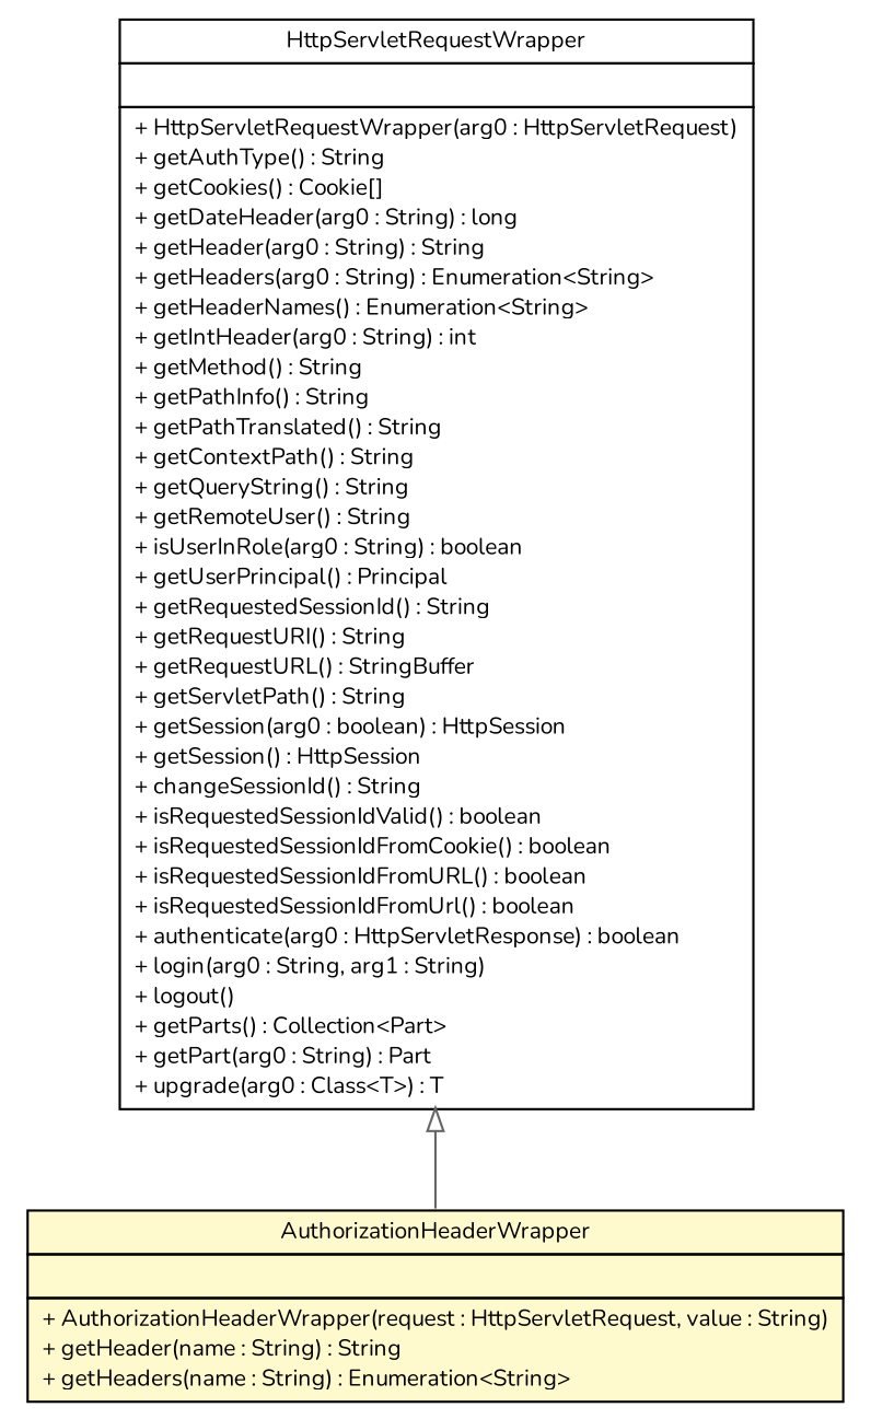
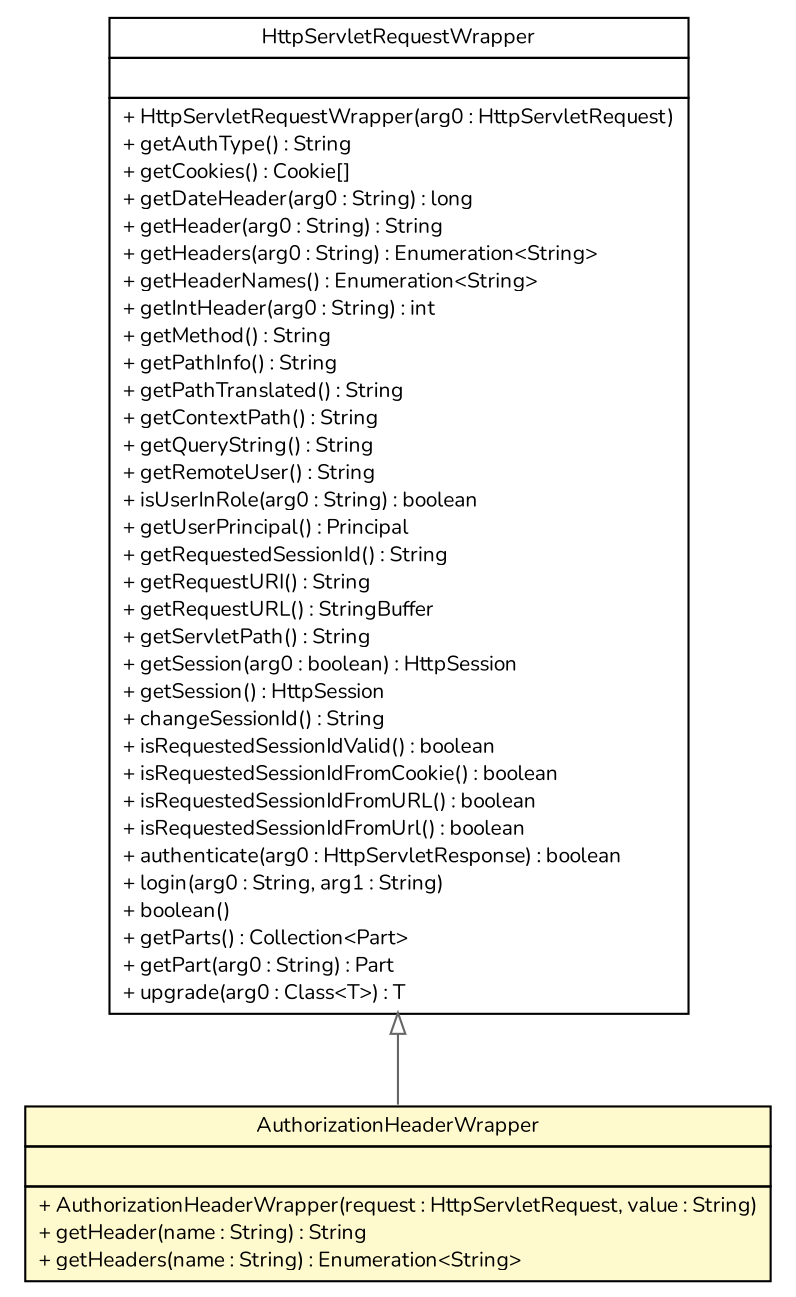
  digraph {
    nodesep=0.25
    ranksep=0.5
    fontname=Nunito
    node [fontcolor=black fontname=Nunito fontsize=10.0 shape=plaintext]
    n1 [label=<<table title="com.yirendai.oss.environment.configserver.AuthorizationHeaderWrapper" border="0" cellborder="1" cellspacing="0" cellpadding="2" port="p" bgcolor="lemonChiffon" href="./AuthorizationHeaderWrapper.html"> 		<tr><td><table border="0" cellspacing="0" cellpadding="1"> <tr><td align="center" balign="center"> AuthorizationHeaderWrapper </td></tr> 		</table></td></tr> 		<tr><td><table border="0" cellspacing="0" cellpadding="1"> <tr><td align="left" balign="left">  </td></tr> 		</table></td></tr> 		<tr><td><table border="0" cellspacing="0" cellpadding="1"> <tr><td align="left" balign="left"> + AuthorizationHeaderWrapper(request : HttpServletRequest, value : String) </td></tr> <tr><td align="left" balign="left"> + getHeader(name : String) : String </td></tr> <tr><td align="left" balign="left"> + getHeaders(name : String) : Enumeration&lt;String&gt; </td></tr> 		</table></td></tr> 		</table>>]
-   n2 [label=<<table title="javax.servlet.http.HttpServletRequestWrapper" border="0" cellborder="1" cellspacing="0" cellpadding="2" port="p" href="http://java.sun.com/j2se/1.4.2/docs/api/javax/servlet/http/HttpServletRequestWrapper.html"> 		<tr><td><table border="0" cellspacing="0" cellpadding="1"> <tr><td align="center" balign="center"> HttpServletRequestWrapper </td></tr> 		</table></td></tr> 		<tr><td><table border="0" cellspacing="0" cellpadding="1"> <tr><td align="left" balign="left">  </td></tr> 		</table></td></tr> 		<tr><td><table border="0" cellspacing="0" cellpadding="1"> <tr><td align="left" balign="left"> + HttpServletRequestWrapper(arg0 : HttpServletRequest) </td></tr> <tr><td align="left" balign="left"> + getAuthType() : String </td></tr> <tr><td align="left" balign="left"> + getCookies() : Cookie[] </td></tr> <tr><td align="left" balign="left"> + getDateHeader(arg0 : String) : long </td></tr> <tr><td align="left" balign="left"> + getHeader(arg0 : String) : String </td></tr> <tr><td align="left" balign="left"> + getHeaders(arg0 : String) : Enumeration&lt;String&gt; </td></tr> <tr><td align="left" balign="left"> + getHeaderNames() : Enumeration&lt;String&gt; </td></tr> <tr><td align="left" balign="left"> + getIntHeader(arg0 : String) : int </td></tr> <tr><td align="left" balign="left"> + getMethod() : String </td></tr> <tr><td align="left" balign="left"> + getPathInfo() : String </td></tr> <tr><td align="left" balign="left"> + getPathTranslated() : String </td></tr> <tr><td align="left" balign="left"> + getContextPath() : String </td></tr> <tr><td align="left" balign="left"> + getQueryString() : String </td></tr> <tr><td align="left" balign="left"> + getRemoteUser() : String </td></tr> <tr><td align="left" balign="left"> + isUserInRole(arg0 : String) : boolean </td></tr> <tr><td align="left" balign="left"> + getUserPrincipal() : Principal </td></tr> <tr><td align="left" balign="left"> + getRequestedSessionId() : String </td></tr> <tr><td align="left" balign="left"> + getRequestURI() : String </td></tr> <tr><td align="left" balign="left"> + getRequestURL() : StringBuffer </td></tr> <tr><td align="left" balign="left"> + getServletPath() : String </td></tr> <tr><td align="left" balign="left"> + getSession(arg0 : boolean) : HttpSession </td></tr> <tr><td align="left" balign="left"> + getSession() : HttpSession </td></tr> <tr><td align="left" balign="left"> + changeSessionId() : String </td></tr> <tr><td align="left" balign="left"> + isRequestedSessionIdValid() : boolean </td></tr> <tr><td align="left" balign="left"> + isRequestedSessionIdFromCookie() : boolean </td></tr> <tr><td align="left" balign="left"> + isRequestedSessionIdFromURL() : boolean </td></tr> <tr><td align="left" balign="left"> + isRequestedSessionIdFromUrl() : boolean </td></tr> <tr><td align="left" balign="left"> + authenticate(arg0 : HttpServletResponse) : boolean </td></tr> <tr><td align="left" balign="left"> + login(arg0 : String, arg1 : String) </td></tr> <tr><td align="left" balign="left"> + logout() </td></tr> <tr><td align="left" balign="left"> + getParts() : Collection&lt;Part&gt; </td></tr> <tr><td align="left" balign="left"> + getPart(arg0 : String) : Part </td></tr> <tr><td align="left" balign="left"> + upgrade(arg0 : Class&lt;T&gt;) : T </td></tr> 		</table></td></tr> 		</table>>]
+   n2 [label=<<table title="javax.servlet.http.HttpServletRequestWrapper" border="0" cellborder="1" cellspacing="0" cellpadding="2" port="p" href="http://java.sun.com/j2se/1.4.2/docs/api/javax/servlet/http/HttpServletRequestWrapper.html"> 		<tr><td><table border="0" cellspacing="0" cellpadding="1"> <tr><td align="center" balign="center"> HttpServletRequestWrapper </td></tr> 		</table></td></tr> 		<tr><td><table border="0" cellspacing="0" cellpadding="1"> <tr><td align="left" balign="left">  </td></tr> 		</table></td></tr> 		<tr><td><table border="0" cellspacing="0" cellpadding="1"> <tr><td align="left" balign="left"> + HttpServletRequestWrapper(arg0 : HttpServletRequest) </td></tr> <tr><td align="left" balign="left"> + getAuthType() : String </td></tr> <tr><td align="left" balign="left"> + getCookies() : Cookie[] </td></tr> <tr><td align="left" balign="left"> + getDateHeader(arg0 : String) : long </td></tr> <tr><td align="left" balign="left"> + getHeader(arg0 : String) : String </td></tr> <tr><td align="left" balign="left"> + getHeaders(arg0 : String) : Enumeration&lt;String&gt; </td></tr> <tr><td align="left" balign="left"> + getHeaderNames() : Enumeration&lt;String&gt; </td></tr> <tr><td align="left" balign="left"> + getIntHeader(arg0 : String) : int </td></tr> <tr><td align="left" balign="left"> + getMethod() : String </td></tr> <tr><td align="left" balign="left"> + getPathInfo() : String </td></tr> <tr><td align="left" balign="left"> + getPathTranslated() : String </td></tr> <tr><td align="left" balign="left"> + getContextPath() : String </td></tr> <tr><td align="left" balign="left"> + getQueryString() : String </td></tr> <tr><td align="left" balign="left"> + getRemoteUser() : String </td></tr> <tr><td align="left" balign="left"> + isUserInRole(arg0 : String) : boolean </td></tr> <tr><td align="left" balign="left"> + getUserPrincipal() : Principal </td></tr> <tr><td align="left" balign="left"> + getRequestedSessionId() : String </td></tr> <tr><td align="left" balign="left"> + getRequestURI() : String </td></tr> <tr><td align="left" balign="left"> + getRequestURL() : StringBuffer </td></tr> <tr><td align="left" balign="left"> + getServletPath() : String </td></tr> <tr><td align="left" balign="left"> + getSession(arg0 : boolean) : HttpSession </td></tr> <tr><td align="left" balign="left"> + getSession() : HttpSession </td></tr> <tr><td align="left" balign="left"> + changeSessionId() : String </td></tr> <tr><td align="left" balign="left"> + isRequestedSessionIdValid() : boolean </td></tr> <tr><td align="left" balign="left"> + isRequestedSessionIdFromCookie() : boolean </td></tr> <tr><td align="left" balign="left"> + isRequestedSessionIdFromURL() : boolean </td></tr> <tr><td align="left" balign="left"> + isRequestedSessionIdFromUrl() : boolean </td></tr> <tr><td align="left" balign="left"> + authenticate(arg0 : HttpServletResponse) : boolean </td></tr> <tr><td align="left" balign="left"> + login(arg0 : String, arg1 : String) </td></tr> <tr><td align="left" balign="left"> + boolean() </td></tr> <tr><td align="left" balign="left"> + getParts() : Collection&lt;Part&gt; </td></tr> <tr><td align="left" balign="left"> + getPart(arg0 : String) : Part </td></tr> <tr><td align="left" balign="left"> + upgrade(arg0 : Class&lt;T&gt;) : T </td></tr> 		</table></td></tr> 		</table>>]
    n2 -> n1 [arrowtail=empty dir=back fontname=Nunito fontsize=10 headport=p labelfontname=Helvetica labelfontsize=10 tailport=p color=gray40 style=solid]
  }
